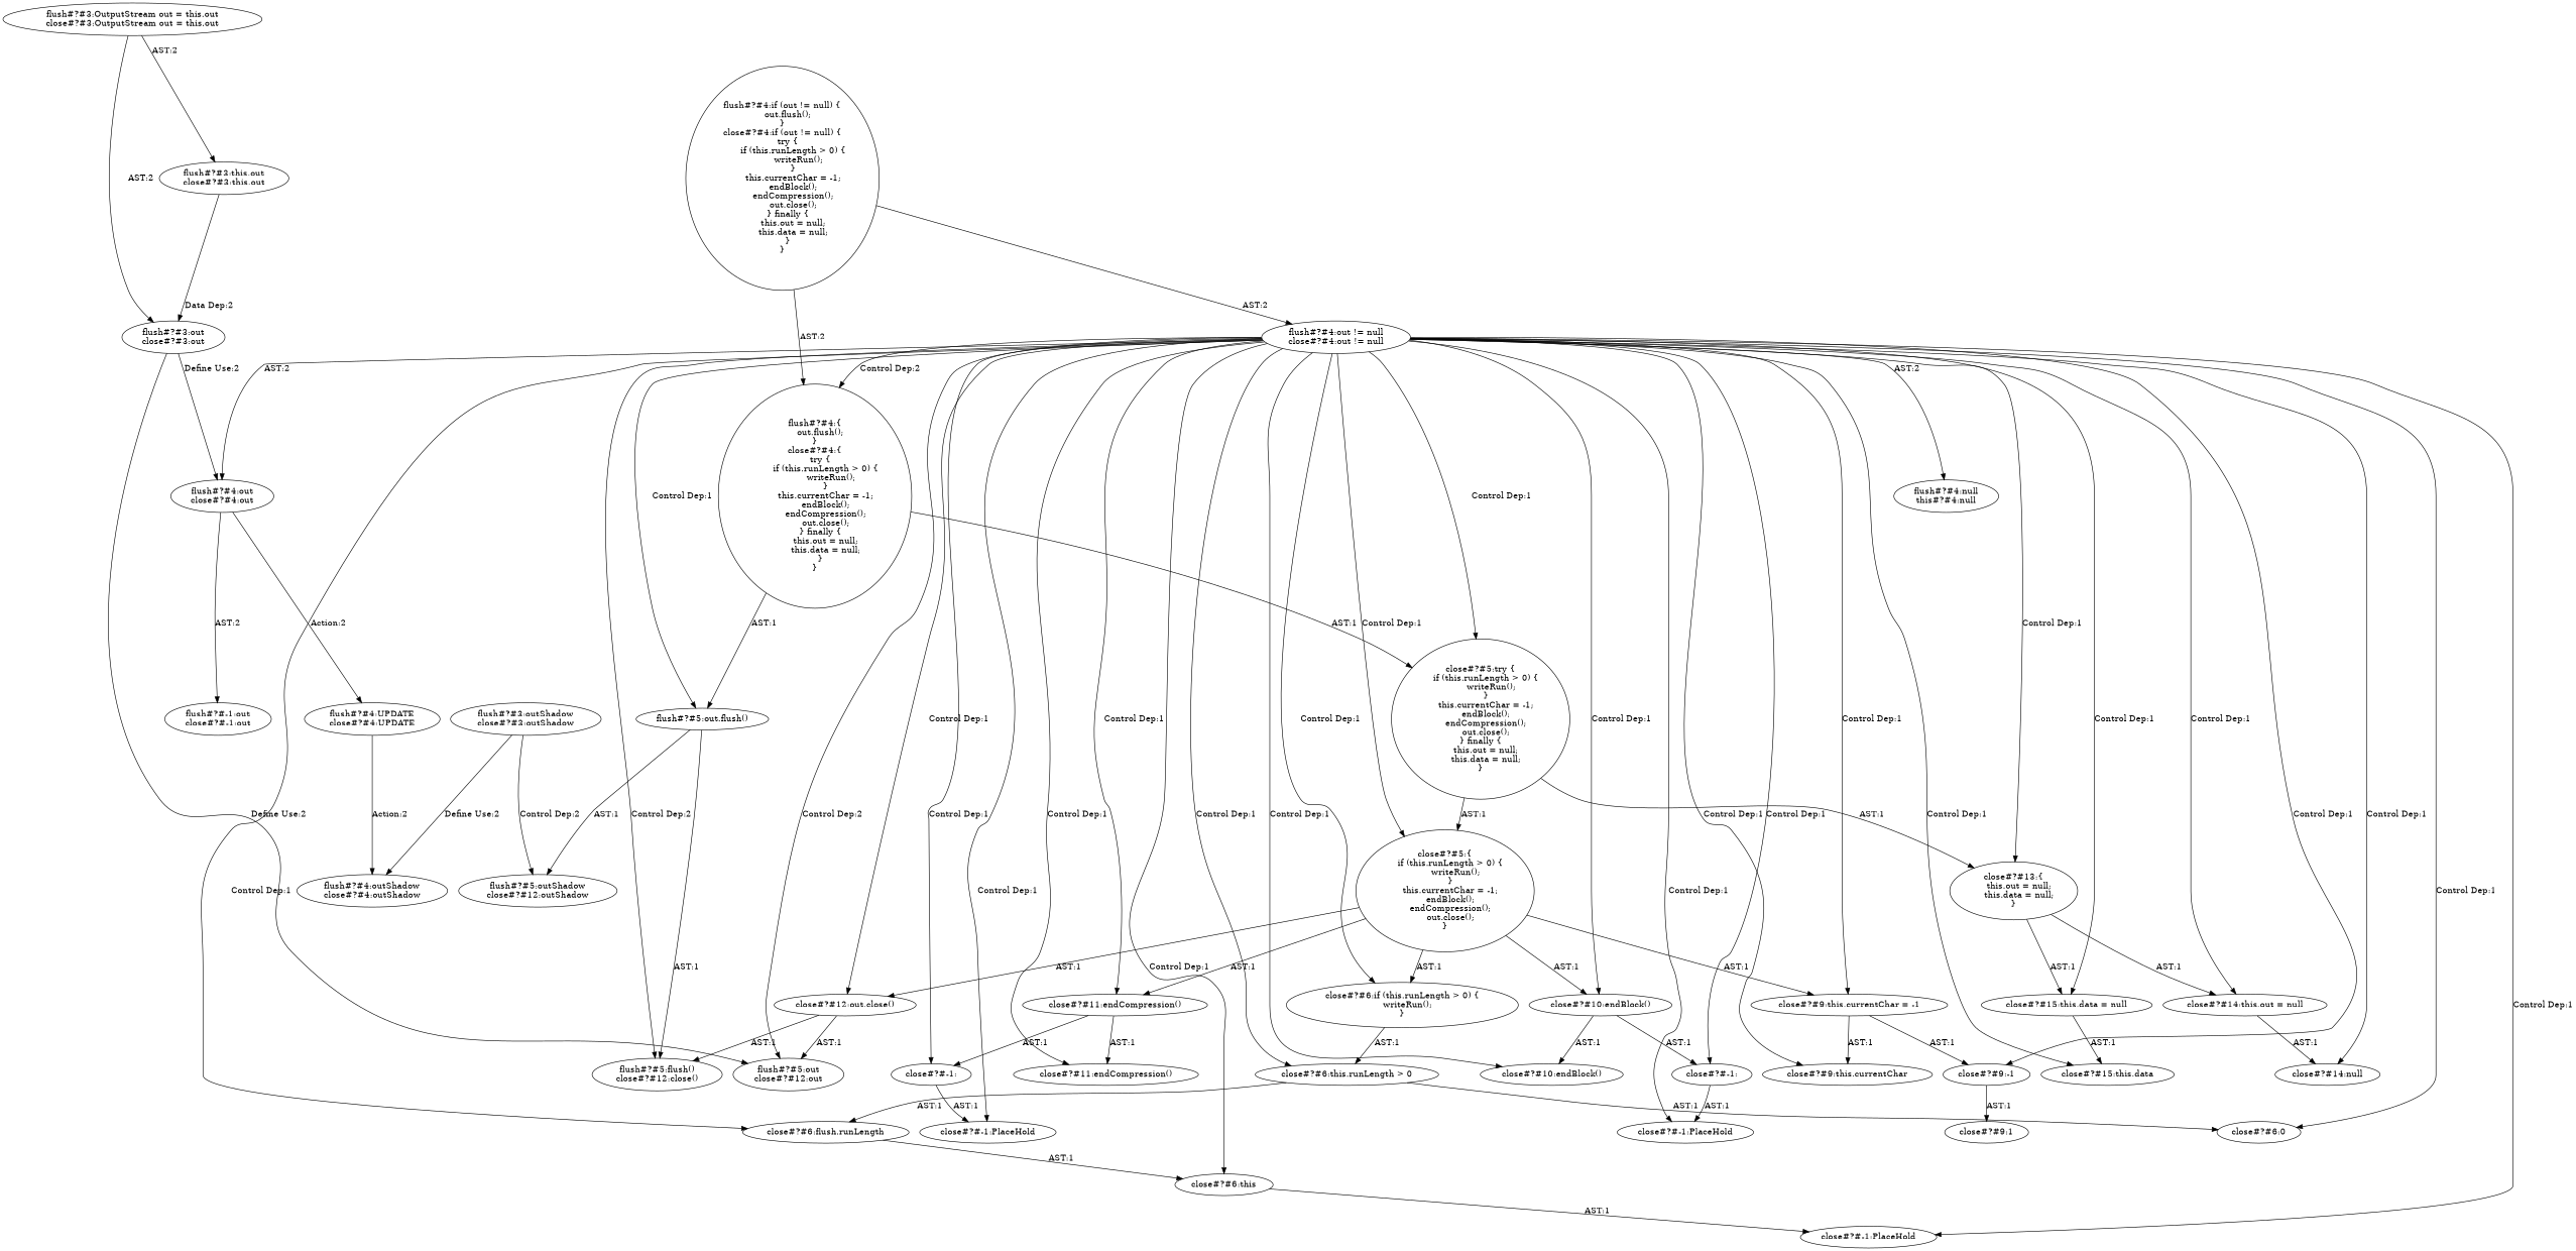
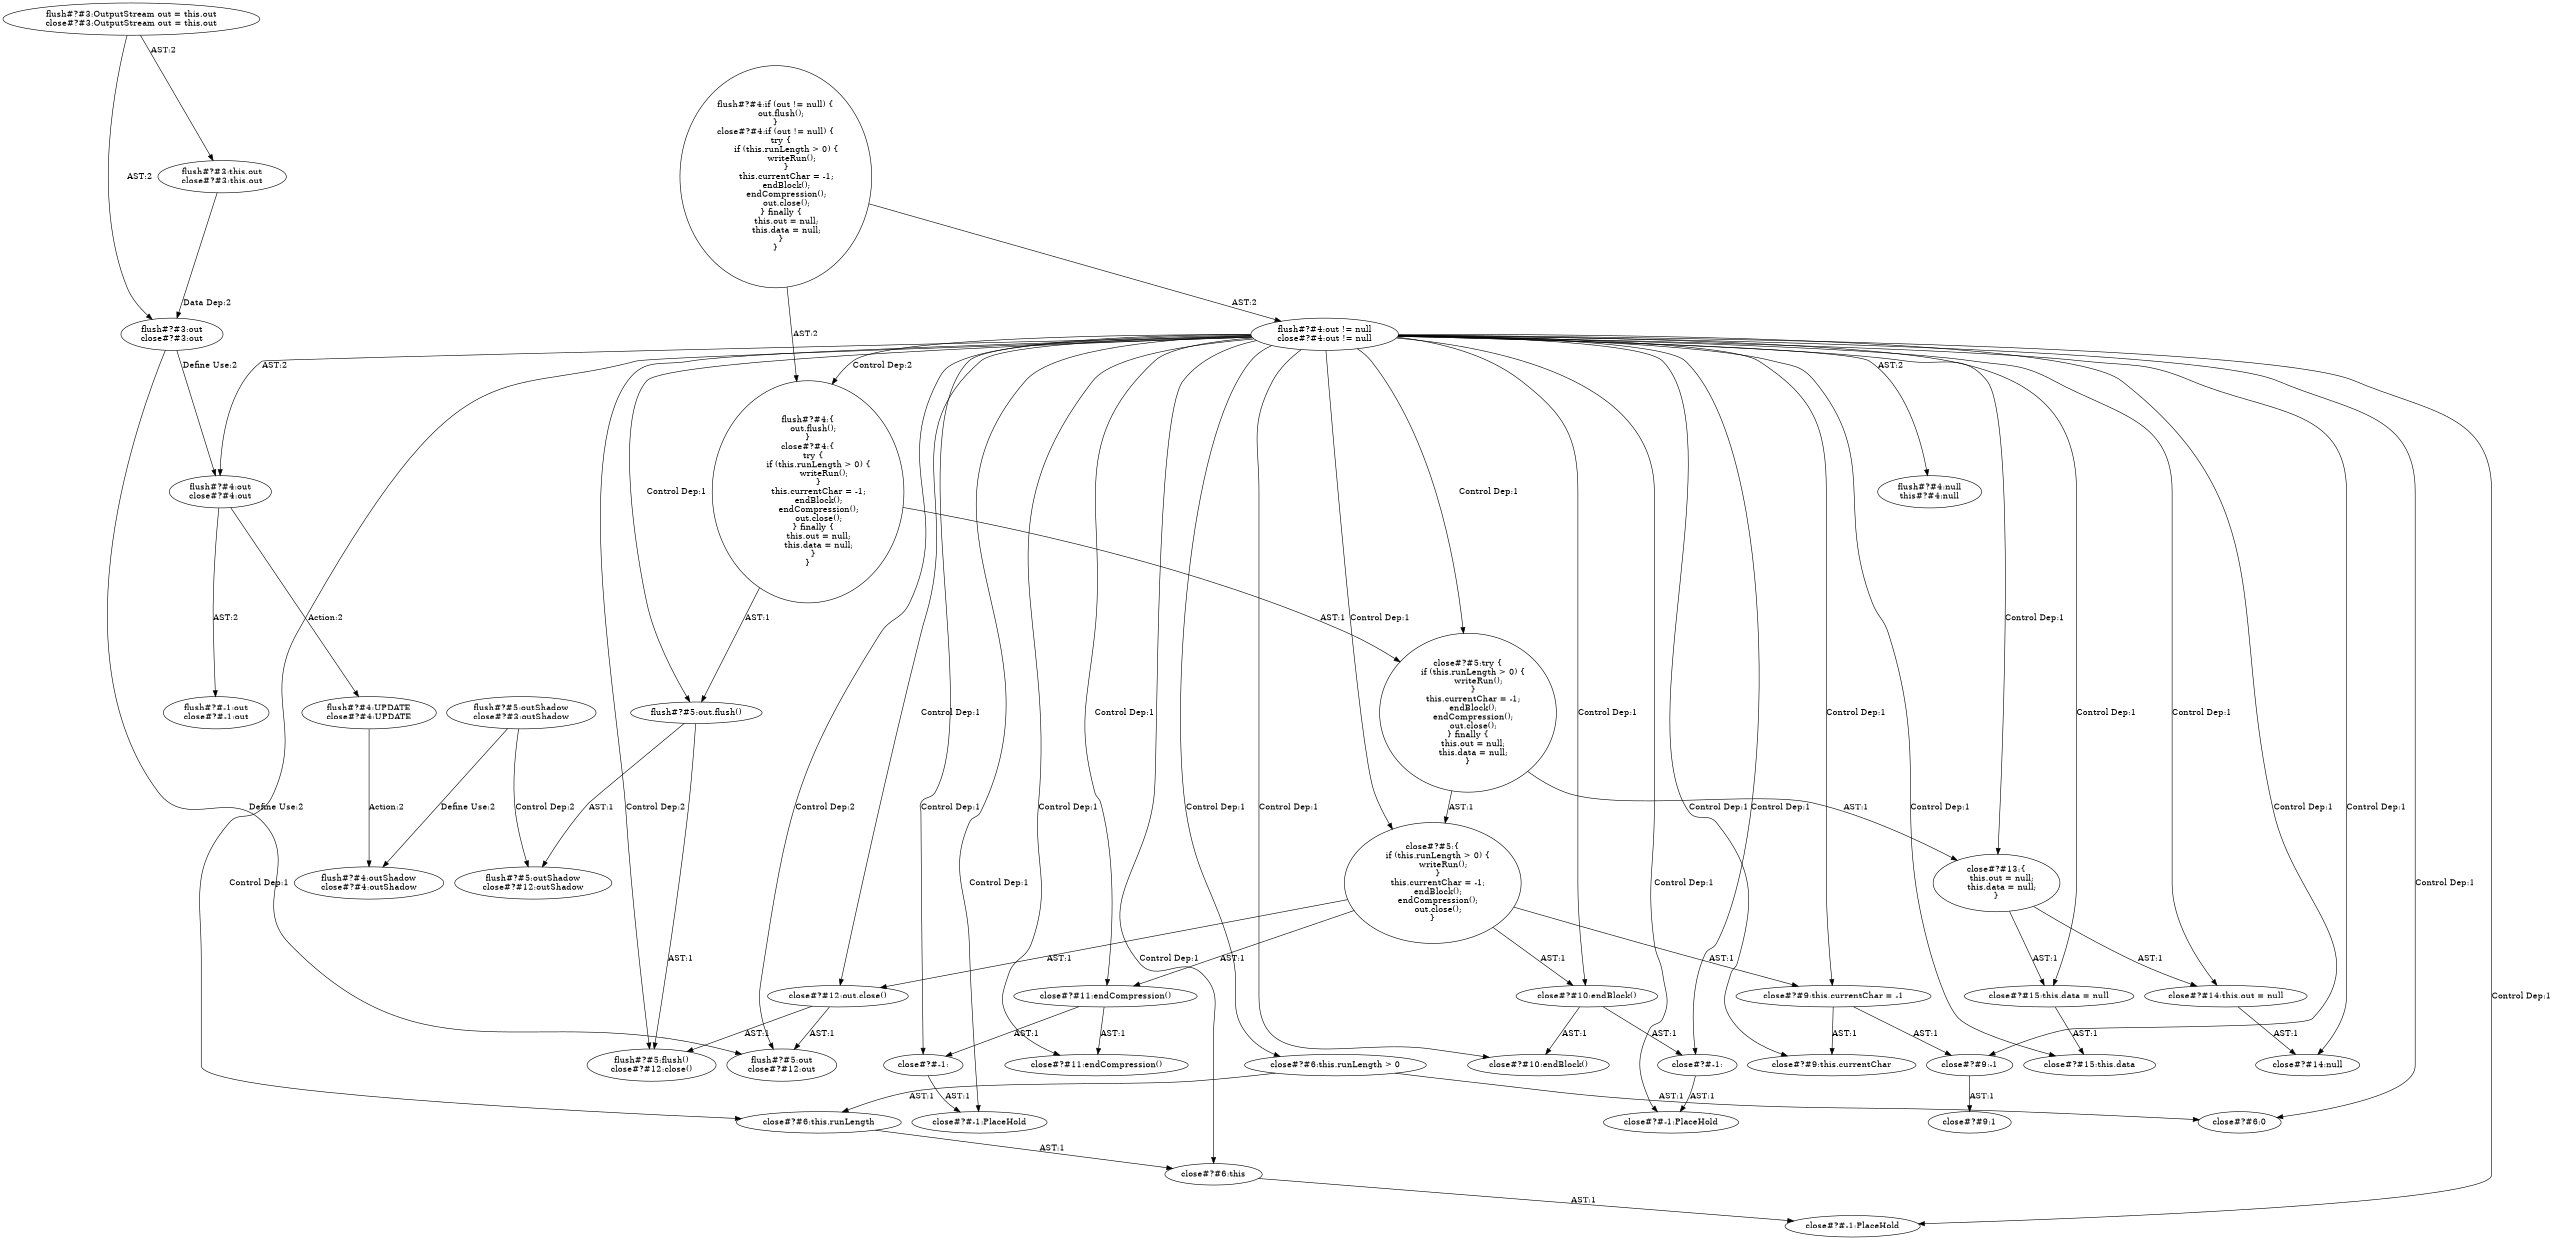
  digraph {
    node [shape=ellipse]
    n1 [label="flush#?#4:UPDATE\nclose#?#4:UPDATE"]
    n2 [label="flush#?#4:outShadow\nclose#?#4:outShadow"]
    n3 [label="flush#?#4:out\nclose#?#4:out"]
    n4 [label="flush#?#-1:out\nclose#?#-1:out"]
    n5 [label="flush#?#3:out\nclose#?#3:out"]
    n6 [label="flush#?#5:out\nclose#?#12:out"]
    n7 [label="flush#?#3:OutputStream out = this.out\nclose#?#3:OutputStream out = this.out"]
    n8 [label="flush#?#3:this.out\nclose#?#3:this.out"]
    n9 [label="flush#?#4:out != null\nclose#?#4:out != null"]
    n10 [label="flush#?#4:null\nthis#?#4:null"]
    n11 [label="flush#?#4:\{\n    out.flush();\n\}\nclose#?#4:\{\n    try \{\n        if (this.runLength > 0) \{\n            writeRun();\n        \}\n        this.currentChar = -1;\n        endBlock();\n        endCompression();\n        out.close();\n    \} finally \{\n        this.out = null;\n        this.data = null;\n    \}\n\}"]
    n12 [label="flush#?#5:out.flush()"]
    n13 [label="flush#?#5:flush()\nclose#?#12:close()"]
    n14 [label="close#?#6:0"]
    n15 [label="close#?#10:endBlock()"]
    n16 [label="close#?#9:this.currentChar"]
    n17 [label="close#?#-1:"]
    n18 [label="close#?#-1:PlaceHold"]
    n19 [label="close#?#5:try \{\n    if (this.runLength > 0) \{\n        writeRun();\n    \}\n    this.currentChar = -1;\n    endBlock();\n    endCompression();\n    out.close();\n\} finally \{\n    this.out = null;\n    this.data = null;\n\}"]
    n20 [label="close#?#14:null"]
    n21 [label="close#?#9:-1"]
    n22 [label="close#?#6:this.runLength > 0"]
-   n23 [label="close#?#6:if (this.runLength > 0) \{\n    writeRun();\n\}"]
    n24 [label="close#?#11:endCompression()"]
    n25 [label="close#?#5:\{\n    if (this.runLength > 0) \{\n        writeRun();\n    \}\n    this.currentChar = -1;\n    endBlock();\n    endCompression();\n    out.close();\n\}"]
    n26 [label="close#?#-1:PlaceHold"]
    n27 [label="close#?#15:this.data = null"]
    n28 [label="close#?#11:endCompression()"]
    n29 [label="close#?#12:out.close()"]
    n30 [label="close#?#6:this"]
    n31 [label="close#?#10:endBlock()"]
    n32 [label="close#?#-1:"]
    n33 [label="close#?#9:this.currentChar = -1"]
    n34 [label="close#?#14:this.out = null"]
    n35 [label="close#?#15:this.data"]
-   n36 [label="close#?#6:flush.runLength"]
+   n36 [label="close#?#6:this.runLength"]
    n37 [label="close#?#13:\{\n    this.out = null;\n    this.data = null;\n\}"]
    n38 [label="close#?#-1:PlaceHold"]
    n39 [label="flush#?#5:outShadow\nclose#?#12:outShadow"]
    n40 [label="close#?#9:1"]
    n41 [label="flush#?#4:if (out != null) \{\n    out.flush();\n\}\nclose#?#4:if (out != null) \{\n    try \{\n        if (this.runLength > 0) \{\n            writeRun();\n        \}\n        this.currentChar = -1;\n        endBlock();\n        endCompression();\n        out.close();\n    \} finally \{\n        this.out = null;\n        this.data = null;\n    \}\n\}"]
-   n42 [label="flush#?#3:outShadow\nclose#?#3:outShadow"]
+   n42 [label="flush#?#5:outShadow\nclose#?#3:outShadow"]
    n1 -> n2 [label="Action:2"]
    n3 -> n1 [label="Action:2"]
    n3 -> n4 [label="AST:2"]
    n5 -> n3 [label="Define Use:2"]
    n5 -> n6 [label="Define Use:2"]
    n7 -> n5 [label="AST:2"]
    n7 -> n8 [label="AST:2"]
    n8 -> n5 [label="Data Dep:2"]
    n9 -> n3 [label="AST:2"]
    n9 -> n6 [label="Control Dep:2"]
    n9 -> n10 [label="AST:2"]
    n9 -> n11 [label="Control Dep:2"]
    n9 -> n12 [label="Control Dep:1"]
    n9 -> n13 [label="Control Dep:2"]
    n9 -> n14 [label="Control Dep:1"]
    n9 -> n15 [label="Control Dep:1"]
    n9 -> n16 [label="Control Dep:1"]
    n9 -> n17 [label="Control Dep:1"]
    n9 -> n18 [label="Control Dep:1"]
    n9 -> n19 [label="Control Dep:1"]
    n9 -> n20 [label="Control Dep:1"]
    n9 -> n21 [label="Control Dep:1"]
    n9 -> n22 [label="Control Dep:1"]
-   n9 -> n23 [label="Control Dep:1"]
    n9 -> n24 [label="Control Dep:1"]
    n9 -> n25 [label="Control Dep:1"]
    n9 -> n26 [label="Control Dep:1"]
    n9 -> n27 [label="Control Dep:1"]
    n9 -> n28 [label="Control Dep:1"]
    n9 -> n29 [label="Control Dep:1"]
    n9 -> n30 [label="Control Dep:1"]
    n9 -> n31 [label="Control Dep:1"]
    n9 -> n32 [label="Control Dep:1"]
    n9 -> n33 [label="Control Dep:1"]
    n9 -> n34 [label="Control Dep:1"]
    n9 -> n35 [label="Control Dep:1"]
    n9 -> n36 [label="Control Dep:1"]
    n9 -> n37 [label="Control Dep:1"]
    n9 -> n38 [label="Control Dep:1"]
    n11 -> n12 [label="AST:1"]
    n11 -> n19 [label="AST:1"]
    n12 -> n13 [label="AST:1"]
    n12 -> n39 [label="AST:1"]
    n17 -> n38 [label="AST:1"]
    n19 -> n25 [label="AST:1"]
    n19 -> n37 [label="AST:1"]
    n21 -> n40 [label="AST:1"]
    n22 -> n14 [label="AST:1"]
    n22 -> n36 [label="AST:1"]
-   n23 -> n22 [label="AST:1"]
    n24 -> n28 [label="AST:1"]
    n24 -> n32 [label="AST:1"]
-   n25 -> n23 [label="AST:1"]
    n25 -> n24 [label="AST:1"]
    n25 -> n29 [label="AST:1"]
    n25 -> n31 [label="AST:1"]
    n25 -> n33 [label="AST:1"]
    n27 -> n35 [label="AST:1"]
    n29 -> n6 [label="AST:1"]
    n29 -> n13 [label="AST:1"]
    n30 -> n26 [label="AST:1"]
    n31 -> n15 [label="AST:1"]
    n31 -> n17 [label="AST:1"]
    n32 -> n18 [label="AST:1"]
    n33 -> n16 [label="AST:1"]
    n33 -> n21 [label="AST:1"]
    n34 -> n20 [label="AST:1"]
    n36 -> n30 [label="AST:1"]
    n37 -> n27 [label="AST:1"]
    n37 -> n34 [label="AST:1"]
    n41 -> n9 [label="AST:2"]
    n41 -> n11 [label="AST:2"]
    n42 -> n2 [label="Define Use:2"]
    n42 -> n39 [label="Control Dep:2"]
  }
